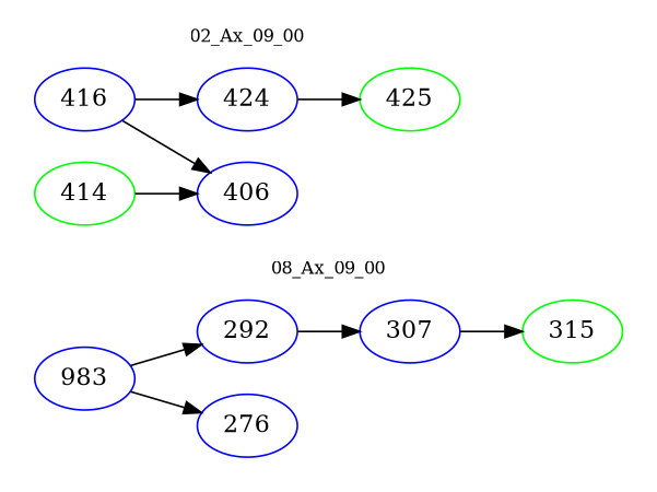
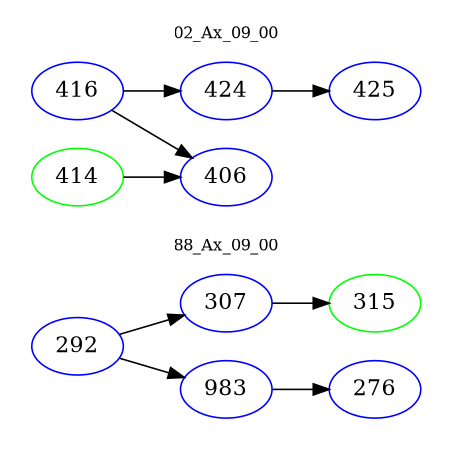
  digraph {
    rankdir=LR
    node [color=blue]
    edge [color=black]
    n1 [label=983]
    n2 [label=276]
    n3 [label=292]
    n4 [label=307]
    n5 [color=green label=315]
    n6 [label=424]
    n7 [label=416]
-   n8 [color=green label=425]
+   n8 [label=425]
    n9 [label=406]
    n10 [color=green label=414]
    subgraph cluster_1 {
      color=white
      fontsize=10
-     label="08_Ax_09_00"
+     label="88_Ax_09_00"
      n1
      n2
      n3
      n4
      n5
    }
    subgraph cluster_2 {
      color=white
      fontsize=10
      label="02_Ax_09_00"
      n6
      n7
      n8
      n9
      n10
    }
    n1 -> n2
-   n1 -> n3
+   n3 -> n1
    n3 -> n4
    n4 -> n5
    n6 -> n8
    n7 -> n6
    n7 -> n9
    n10 -> n9
  }
